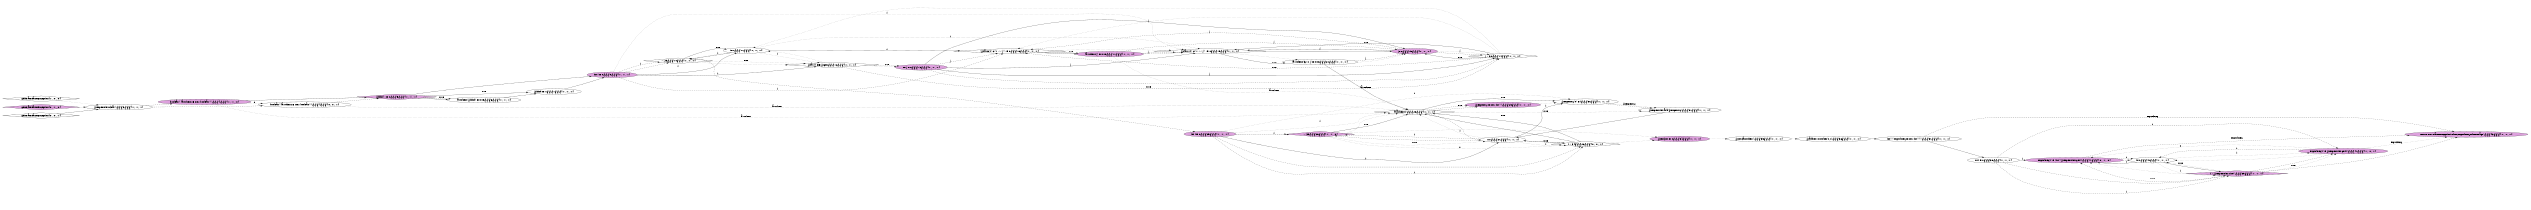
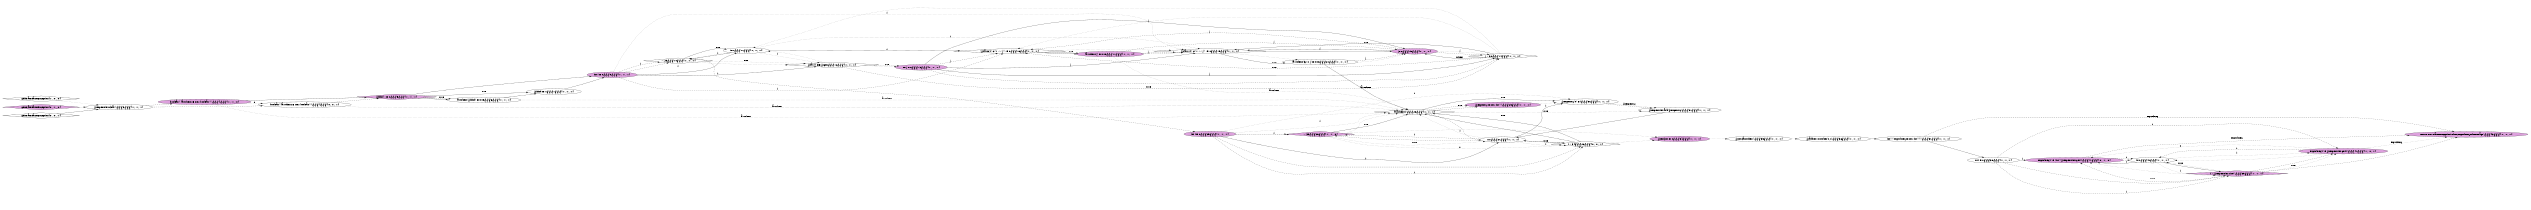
  digraph {
    rankdir=LR
    node [fillcolor=white shape=ellipse style=filled]
    edge [style=dotted]
    n1 [label="jj_rescan_token()@@@35@@@['1', '1', '1']"]
    n2 [label="jj_add_error_token(0,0)@@@36@@@['1', '1', '1']"]
    n3 [label="int(((( exptokseq = new int((((((@@@37@@@['1', '1', '1']"]
    n4 [label="la1tokens(i(@@@28@@@['1', '1', '1']" shape=diamond]
    n5 [label="i++@@@27@@@['1', '1', '1']"]
    n6 [fillcolor=plum label="jj_expentry = new int((((@@@29@@@['1', '1', '1']"]
    n7 [label="jj_expentry(0( = i@@@30@@@['1', '1', '1']"]
    n8 [label="jj_expentries.add(jj_expentry)@@@31@@@['1', '1', '1']"]
    n9 [fillcolor=plum label="i < 33@@@26@@@['1', '1', '0']" shape=diamond]
    n10 [label="i < 34@@@26@@@['0', '0', '1']" shape=diamond]
    n11 [label="int i = 0@@@38@@@['1', '1', '1']"]
    n12 [fillcolor=plum label="exptokseq(i( = (int(()jj_expentries.get(i)@@@41@@@['0', '1', '0']"]
    n13 [fillcolor=plum label="i < jj_expentries.size()@@@39@@@['1', '1', '1']" shape=diamond]
    n14 [fillcolor=plum label="exptokseq(i( = jj_expentries.get(i)@@@41@@@['1', '0', '1']"]
    n15 [fillcolor=plum label="return new ParseException(token,exptokseq,tokenImage)@@@43@@@['1', '1', '1']"]
    n16 [label="i++@@@40@@@['1', '1', '1']"]
    n17 [label="generateParseException['1', '0', '0']" shape=diamond]
    n18 [label="jj_expentries.clear()@@@3@@@['1', '1', '1']"]
    n19 [label="boolean(( la1tokens = new boolean((((@@@4@@@['0', '0', '1']"]
    n20 [fillcolor=plum label="boolean(( la1tokens = new boolean((((@@@4@@@['1', '1', '0']"]
    n21 [fillcolor=plum label="jj_endpos = 0@@@34@@@['1', '1', '1']"]
    n22 [label="i < 25@@@10@@@['1', '1', '1']" shape=diamond]
    n23 [label="i++@@@11@@@['1', '1', '1']"]
    n24 [fillcolor=plum label="int i = 0@@@25@@@['1', '1', '1']"]
    n25 [label="jj_la1(i( == jj_gen@@@12@@@['1', '1', '1']" shape=diamond]
    n26 [label="(jj_la1_1(i( & (1 << j)) != 0@@@19@@@['1', '1', '1']" shape=diamond]
    n27 [label="(jj_la1_0(i( & (1 << j)) != 0@@@16@@@['1', '1', '1']" shape=diamond]
    n28 [label="j < 32@@@14@@@['1', '1', '1']" shape=diamond]
    n29 [fillcolor=plum label="int j = 0@@@13@@@['1', '1', '1']"]
    n30 [label="la1tokens(jj_kind( = true@@@6@@@['1', '1', '1']"]
    n31 [label="jj_kind = -1@@@7@@@['1', '1', '1']"]
    n32 [fillcolor=plum label="int i = 0@@@9@@@['1', '1', '1']"]
    n33 [fillcolor=plum label="j++@@@15@@@['1', '1', '1']"]
    n34 [label="la1tokens(32 + j( = true@@@20@@@['1', '1', '1']"]
    n35 [fillcolor=plum label="la1tokens(j( = true@@@17@@@['1', '1', '1']"]
    n36 [fillcolor=plum label="jj_kind >= 0@@@5@@@['1', '1', '1']" shape=diamond]
    n37 [fillcolor=plum label="generateParseException['0', '1', '0']" shape=diamond]
    n38 [label="generateParseException['0', '0', '1']" shape=diamond]
    n1 -> n2
    n2 -> n3 [style=solid]
    n3 -> n11 [style=solid]
    n3 -> n15 [label=exptokseq style=dashed]
    n4 -> n5 [style=dashed]
    n4 -> n6 [label=true style=dashed]
    n4 -> n6 [style=dashed]
    n4 -> n7 [label=true style=solid]
    n4 -> n8 [label=true]
    n5 -> n4 [label=i]
    n5 -> n7 [label=i style=solid]
    n5 -> n9 [label=i style=dashed]
    n5 -> n9 [style=dashed]
    n5 -> n10 [style=dashed]
    n5 -> n10 [label=i]
    n6 -> n7
    n7 -> n8 [style=dashed]
    n7 -> n8 [label=jj_expentry]
    n8 -> n5 [style=solid]
    n9 -> n4
    n9 -> n4 [label=true style=solid]
    n9 -> n5 [label=true]
    n9 -> n10 [label=0]
    n9 -> n21
    n10 -> n4 [style=solid]
    n10 -> n4 [label=true style=solid]
    n10 -> n5 [label=true style=solid]
    n10 -> n21
    n11 -> n12 [label=i style=solid]
    n11 -> n13 [style=dashed]
    n11 -> n13 [label=i style=dashed]
    n11 -> n14 [label=i style=dashed]
    n12 -> n15 [label=exptokseq style=dashed]
    n12 -> n16 [label=i style=dashed]
    n12 -> n16 [style=dashed]
    n13 -> n12 [label=true style=dashed]
    n13 -> n12
    n13 -> n14 [style=dashed]
    n13 -> n14 [label=true]
    n13 -> n15 [style=dashed]
    n13 -> n16 [label=true]
    n14 -> n12 [label=0]
    n14 -> n15 [label=exptokseq]
    n14 -> n16
    n14 -> n16 [label=i style=dashed]
    n16 -> n12 [label=i style=solid]
    n16 -> n13 [label=i]
    n16 -> n13 [style=solid]
    n16 -> n14 [label=i]
    n17 -> n18
    n18 -> n19 [style=dashed]
    n18 -> n20 [style=dashed]
    n19 -> n4 [label=la1tokens]
    n19 -> n36 [style=dashed]
    n20 -> n4 [label=la1tokens]
    n20 -> n19 [label=0]
    n20 -> n36 [style=solid]
    n21 -> n1
    n22 -> n23 [label=true style=solid]
    n22 -> n24 [style=dashed]
    n22 -> n25
    n22 -> n25 [label=true]
    n23 -> n22 [label=i]
    n23 -> n22 [style=solid]
    n23 -> n25 [label=i]
    n23 -> n26 [label=i]
    n23 -> n27 [label=i style=solid]
    n24 -> n4 [label=i]
    n24 -> n5 [label=i style=solid]
    n24 -> n7 [label=i]
    n24 -> n9
    n24 -> n9 [label=i style=dashed]
    n24 -> n10 [label=i style=dashed]
    n24 -> n10 [style=dashed]
    n25 -> n23
    n25 -> n28 [label=true style=dashed]
    n25 -> n29
    n25 -> n29 [label=true style=dashed]
    n26 -> n33 [style=solid]
    n26 -> n34 [label=true style=solid]
    n26 -> n34
    n27 -> n26
    n27 -> n35 [label=true style=solid]
    n27 -> n35 [style=solid]
    n28 -> n23
    n28 -> n26 [label=true style=solid]
    n28 -> n27
    n28 -> n27 [label=true style=dashed]
-   n28 -> n33 [label=true style=solid]
+   n28 -> n33 [label=tokens style=solid]
    n29 -> n26 [label=j style=solid]
    n29 -> n27 [label=j style=dashed]
    n29 -> n28 [label=j style=solid]
    n29 -> n28 [style=dashed]
    n29 -> n33 [label=j style=solid]
+   n30 -> n4 [label=la1tokens]
    n30 -> n31 [style=solid]
    n31 -> n32 [style=solid]
    n32 -> n22 [label=i style=dashed]
    n32 -> n22 [style=dashed]
    n32 -> n23 [label=i style=solid]
    n32 -> n25 [label=i style=solid]
    n32 -> n26 [label=i]
    n32 -> n27 [label=i style=dashed]
    n33 -> n26 [label=j style=solid]
    n33 -> n27 [label=j style=dashed]
    n33 -> n28 [style=dashed]
    n33 -> n28 [label=j]
    n34 -> n4 [label=la1tokens style=solid]
    n34 -> n33 [label=j style=dashed]
    n34 -> n33
    n35 -> n4 [label=la1tokens]
    n35 -> n26 [label=j style=dashed]
    n35 -> n26 [style=dashed]
    n35 -> n33 [label=j style=dashed]
    n36 -> n30 [label=true style=dashed]
    n36 -> n30 [style=solid]
    n36 -> n31 [label=true style=solid]
    n36 -> n32 [style=solid]
    n37 -> n18 [style=dashed]
    n38 -> n18 [style=solid]
  }
